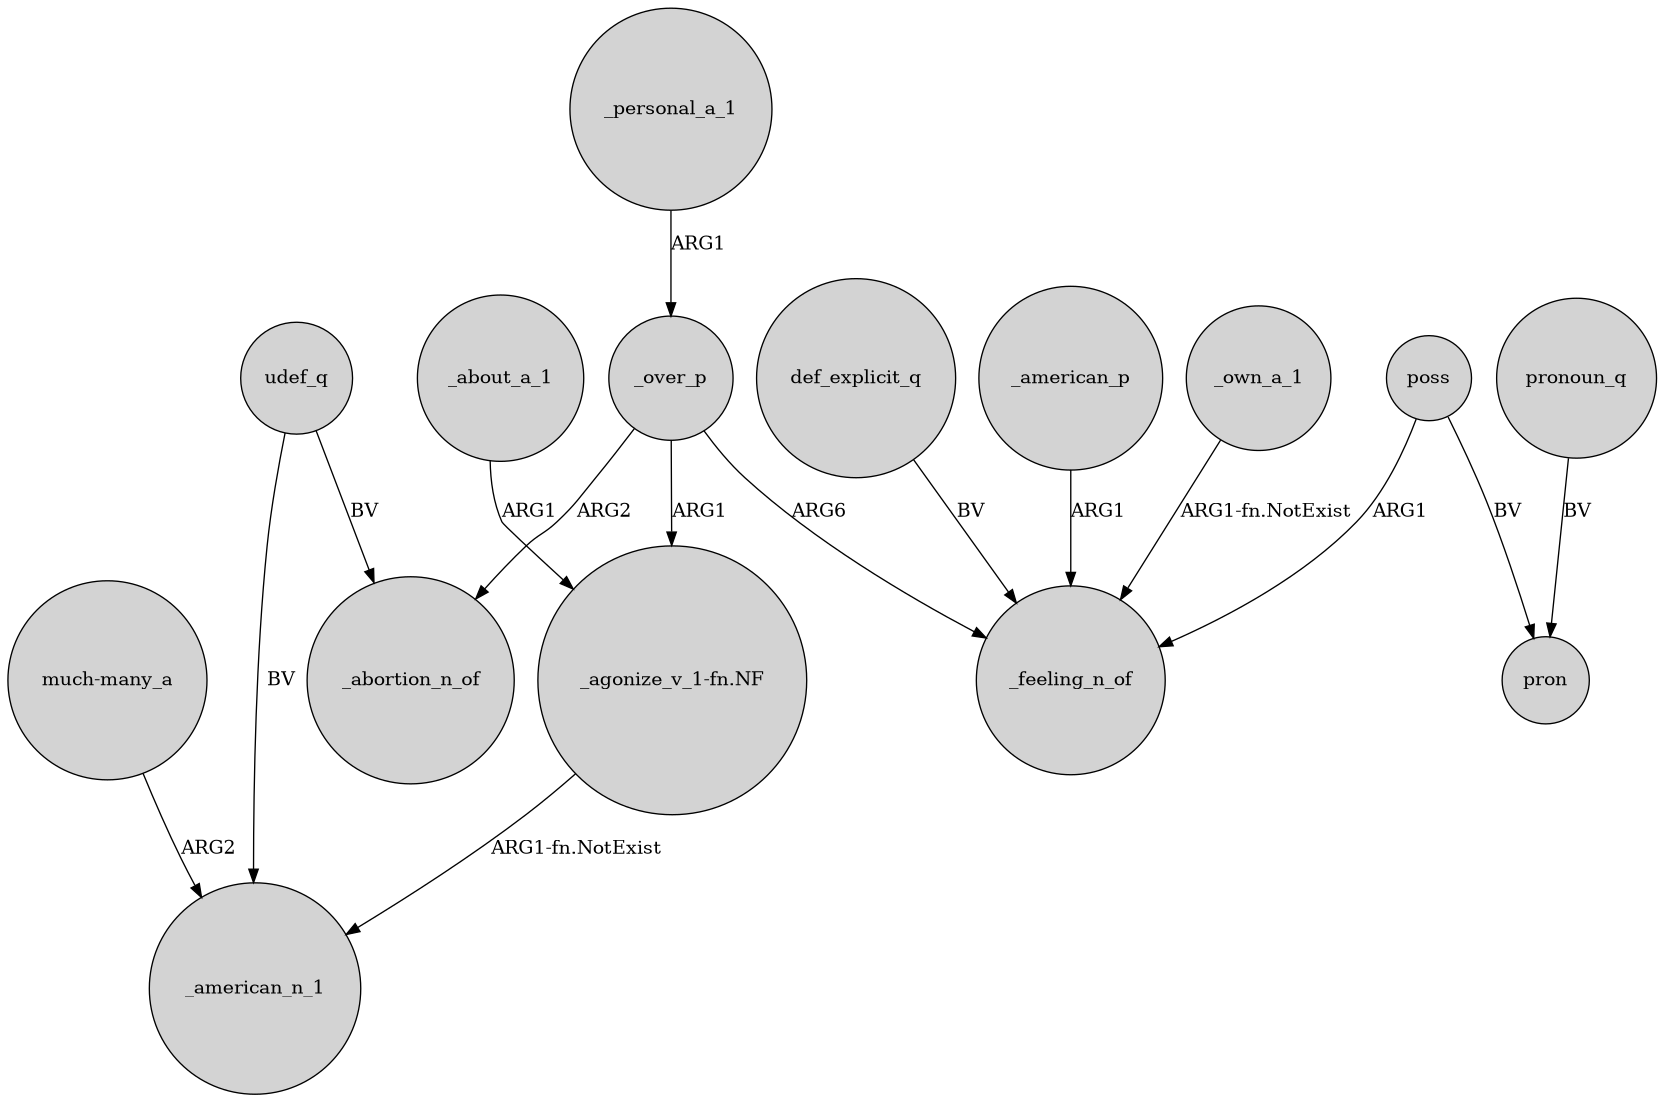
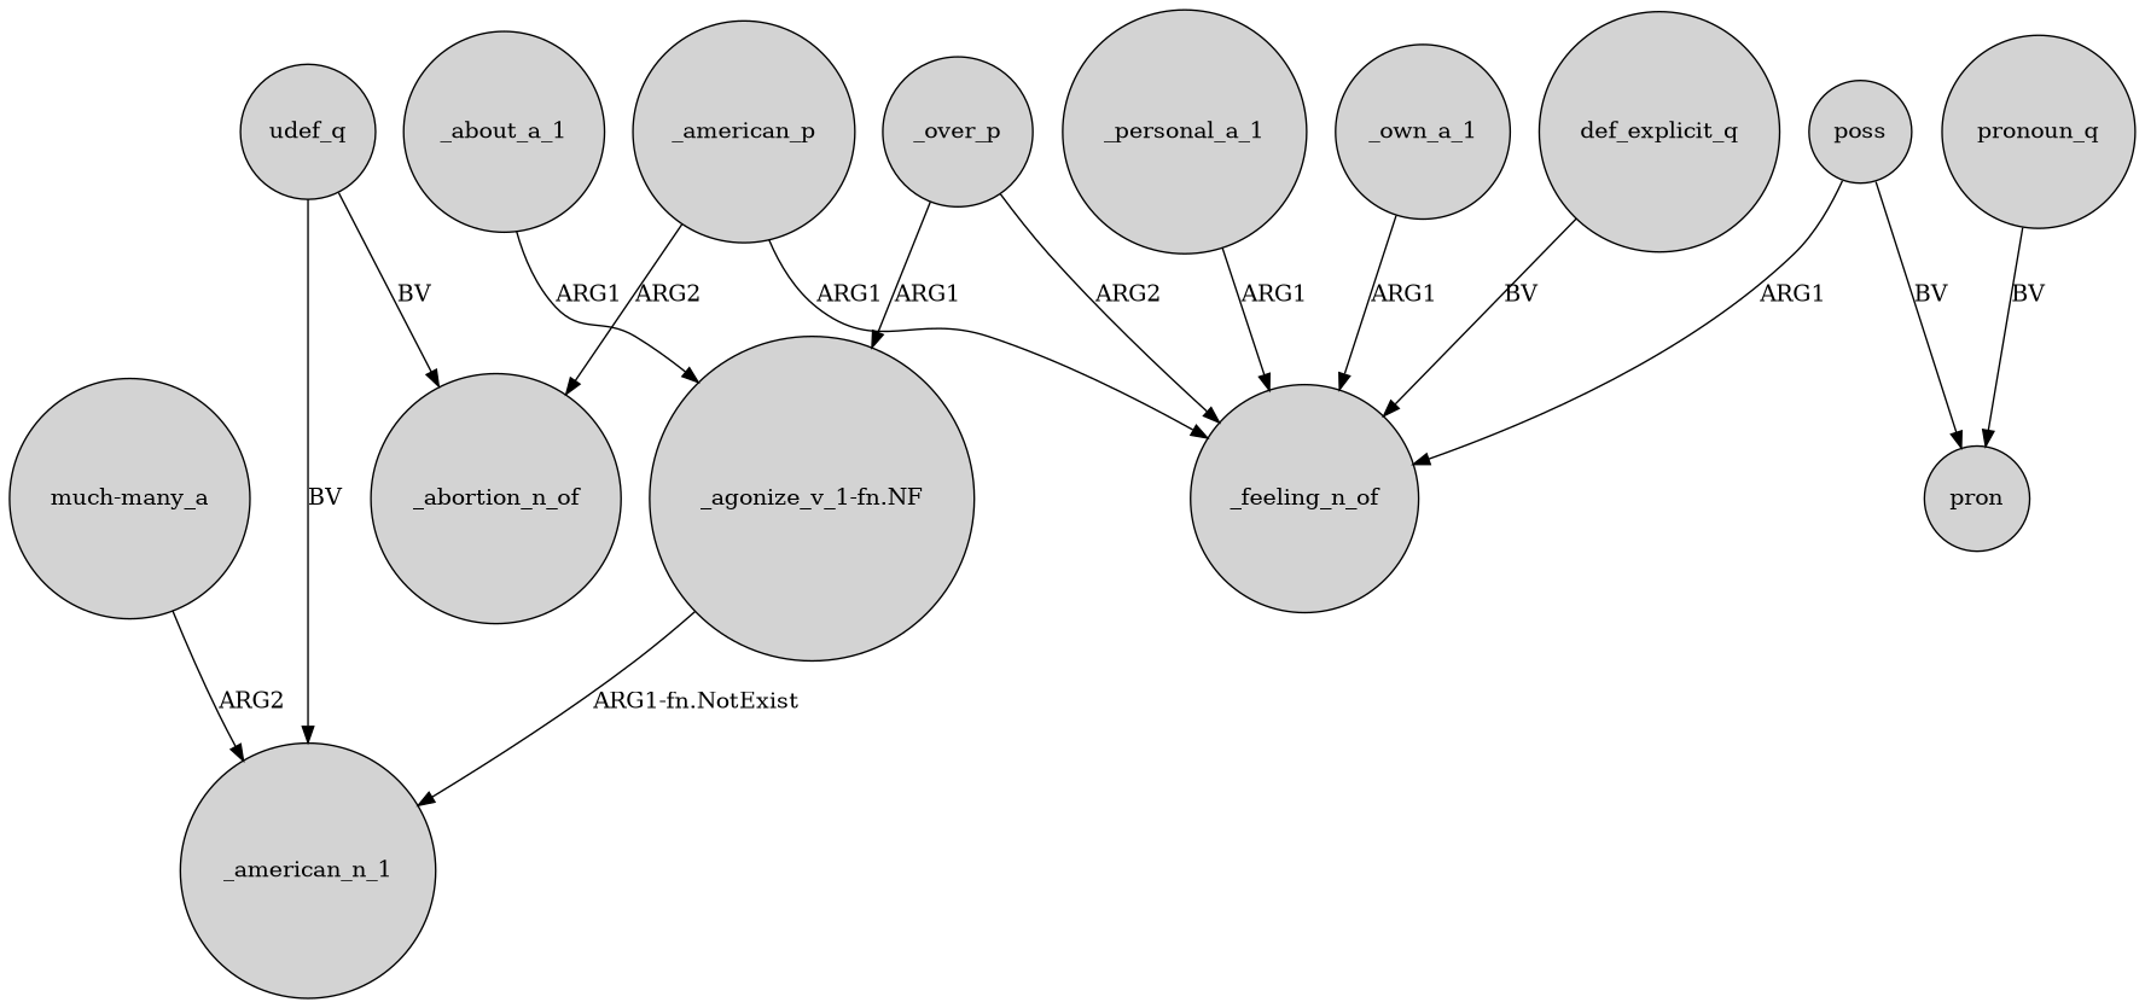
  digraph {
    node [shape=circle style=filled]
    "much-many_a"
    _american_n_1
    udef_q
    _abortion_n_of
    "_agonize_v_1-fn.NF"
    poss
    _feeling_n_of
    pron
    _personal_a_1
    n10 [label=_american_p]
    pronoun_q
    _own_a_1
    _over_p
    def_explicit_q
    n15 [label=_about_a_1]
    "much-many_a" -> _american_n_1 [label=ARG2]
    udef_q -> _american_n_1 [label=BV]
    udef_q -> _abortion_n_of [label=BV]
    "_agonize_v_1-fn.NF" -> _american_n_1 [label="ARG1-fn.NotExist"]
    poss -> _feeling_n_of [label=ARG1]
    poss -> pron [label=BV]
-   _personal_a_1 -> _over_p [label=ARG1]
-   _over_p -> _abortion_n_of [label=ARG2]
+   _personal_a_1 -> _feeling_n_of [label=ARG1]
+   n10 -> _abortion_n_of [label=ARG2]
    n10 -> _feeling_n_of [label=ARG1]
    pronoun_q -> pron [label=BV]
-   _own_a_1 -> _feeling_n_of [label="ARG1-fn.NotExist"]
+   _own_a_1 -> _feeling_n_of [label=ARG1]
    _over_p -> "_agonize_v_1-fn.NF" [label=ARG1]
-   _over_p -> _feeling_n_of [label=ARG6]
+   _over_p -> _feeling_n_of [label=ARG2]
    def_explicit_q -> _feeling_n_of [label=BV]
    n15 -> "_agonize_v_1-fn.NF" [label=ARG1]
  }
